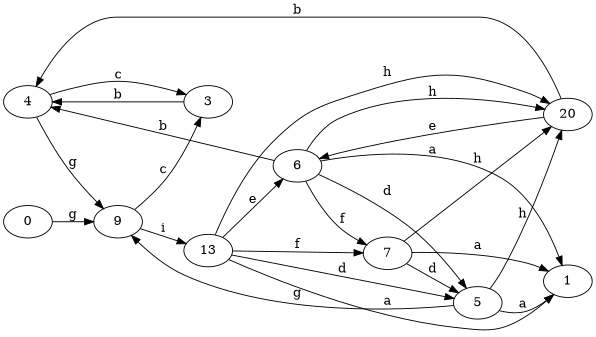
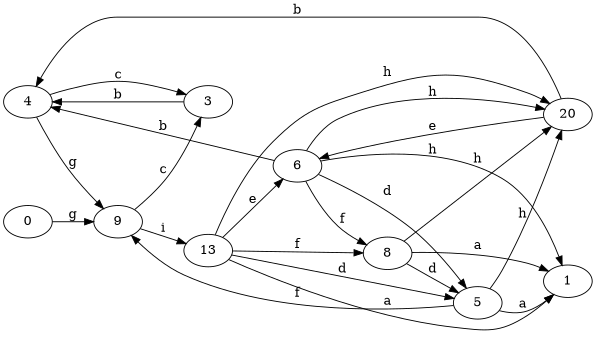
  strict digraph {
    rankdir=LR
    n1 [label=4]
    3
    9
    13
    6
    1
    5
    n8 [label=20]
-   8 [label=7]
+   8
    0
    n1 -> 3 [label=c]
    n1 -> 9 [label=g]
    3 -> n1 [label=b]
    9 -> 3 [label=c]
    9 -> 13 [label=i]
    13 -> 6 [label=e]
    13 -> 1 [label=a]
    13 -> 5 [label=d]
    13 -> n8 [label=h]
    13 -> 8 [label=f]
    6 -> n1 [label=b]
-   6 -> 1 [label=a]
+   6 -> 1 [label=h]
    6 -> 5 [label=d]
    6 -> n8 [label=h]
    6 -> 8 [label=f]
-   5 -> 9 [label=g]
+   5 -> 9 [label=f]
    5 -> 1 [label=a]
    5 -> n8 [label=h]
    n8 -> n1 [label=b]
    n8 -> 6 [label=e]
    8 -> 1 [label=a]
    8 -> 5 [label=d]
    8 -> n8 [label=h]
    0 -> 9 [label=g]
  }
